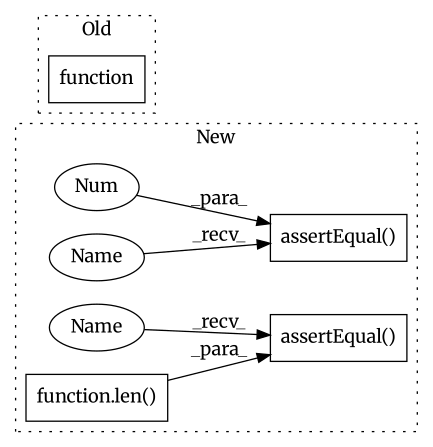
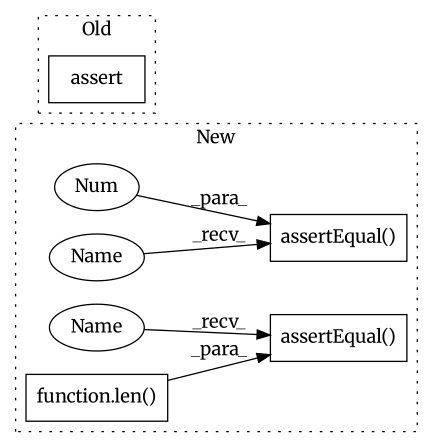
  digraph {
    rankdir=LR
    fontname=Merriweather
    node [a=75 l="17,1" shape=box fontname=Merriweather]
    edge [fontname=Merriweather]
    n1 [label="assertEqual()" s="1524,1553"]
    n2 [a=76 l=1 label=Num s=1552 shape=ellipse]
    n3 [label="assertEqual()" s="1472,1514"]
    n4 [l="4,1" label="function.len()" s="1489,1510"]
    n5 [a=87 l=4 label=Name s=1524 shape=ellipse]
    n6 [a=87 l=4 label=Name s=1472 shape=ellipse]
-   n7 [a=65 l=7 label=function s=1489]
+   n7 [a=65 l=7 label=assert s=1489]
    subgraph cluster_1 {
      label=New
      style=dotted
      n1
      n2
      n3
      n4
      n5
      n6
    }
    subgraph cluster_2 {
      label=Old
      style=dotted
      n7
    }
    n2 -> n1 [label=_para_]
    n4 -> n3 [label=_para_]
    n5 -> n1 [label=_recv_]
    n6 -> n3 [label=_recv_]
  }
